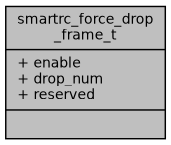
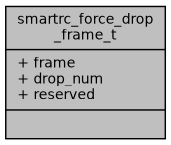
  digraph {
-   n1 [color=black fillcolor=grey75 fontcolor=black fontname=Helvetica fontsize=10 height=0.2 label="{smartrc_force_drop\l_frame_t\n|+ enable\l+ drop_num\l+ reserved\l|}" shape=record style=filled width=0.4]
+   n1 [color=black fillcolor=grey75 fontcolor=black fontname=Helvetica fontsize=10 height=0.2 label="{smartrc_force_drop\l_frame_t\n|+ frame\l+ drop_num\l+ reserved\l|}" shape=record style=filled width=0.4]
  }
